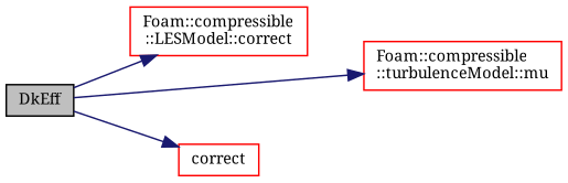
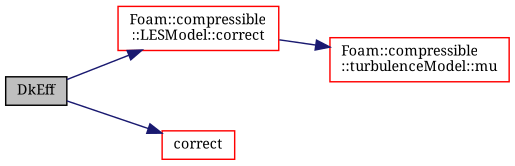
  digraph {
    fontname="Noto Serif"
    rankdir=LR
    node [color=red fontname="Noto Serif" fontsize=10 shape=record]
    edge [color=midnightblue fontname="Noto Serif" fontsize=10 labelfontname=FreeSans labelfontsize=10 style=solid]
    n1 [color=black fillcolor=grey75 fontcolor=black height=0.2 label=DkEff style=filled width=0.4]
    n2 [height=0.2 label="Foam::compressible\l::LESModel::correct" width=0.4]
    n3 [height=0.2 label="Foam::compressible\l::turbulenceModel::mu" width=0.4]
    n4 [height=0.2 label=correct width=0.4]
    n1 -> n2
-   n1 -> n3
+   n2 -> n3
    n1 -> n4
  }
